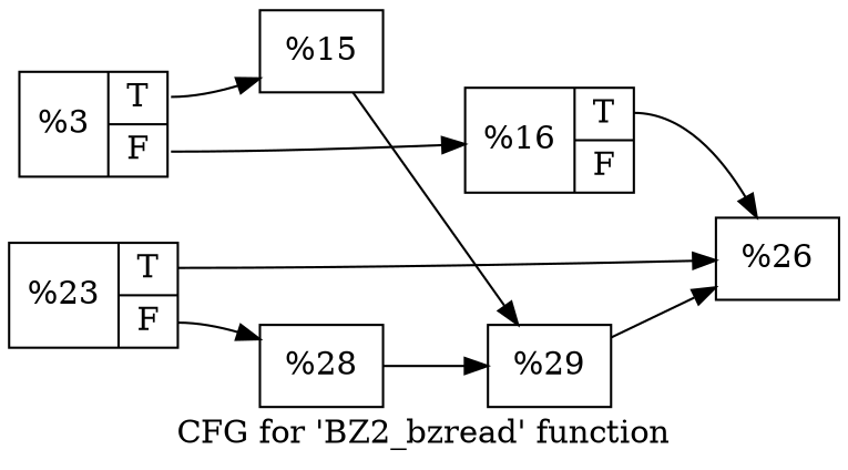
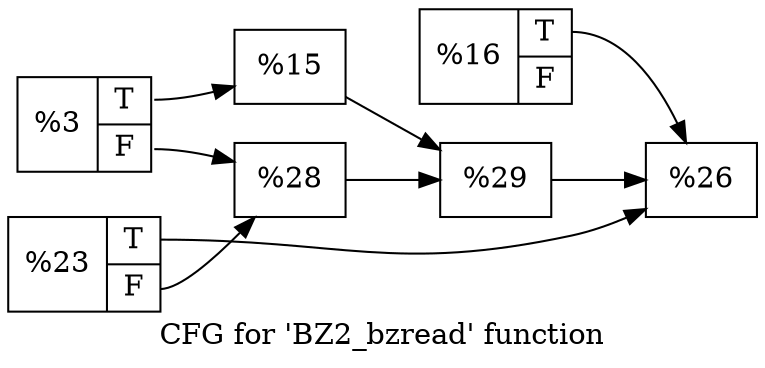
  digraph {
    label="CFG for 'BZ2_bzread' function"
    rankdir=LR
    node [shape=record]
    n1 [label="{%3|{<s0>T|<s1>F}}"]
    n2 [label="{%15}"]
    n3 [label="{%16|{<s0>T|<s1>F}}"]
    n4 [label="{%29}"]
    n5 [label="{%26}"]
    n6 [label="{%23|{<s0>T|<s1>F}}"]
    n7 [label="{%28}"]
    n1 -> n2 [tailport=s0]
-   n1 -> n3 [tailport=s1]
+   n1 -> n7 [tailport=s1]
    n2 -> n4
    n3 -> n5 [tailport=s0]
    n4 -> n5
    n6 -> n5 [tailport=s0]
    n6 -> n7 [tailport=s1]
    n7 -> n4
  }
